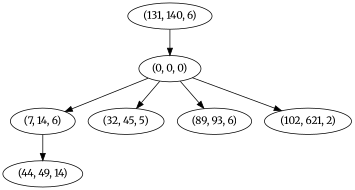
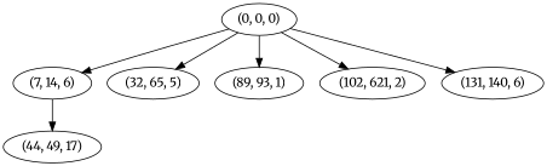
  digraph {
    fontname=Merriweather
    node [fontname=Merriweather]
    edge [fontname=Merriweather]
    "(0, 0, 0)"
    "(7, 14, 6)"
-   "(32, 65, 5)" [label="(32, 45, 5)"]
-   "(89, 93, 6)"
+   "(32, 65, 5)"
+   "(89, 93, 6)" [label="(89, 93, 1)"]
    n5 [label="(102, 621, 2)"]
    "(131, 140, 6)"
-   "(44, 49, 17)" [label="(44, 49, 14)"]
+   "(44, 49, 17)"
    "(0, 0, 0)" -> "(7, 14, 6)"
    "(0, 0, 0)" -> "(32, 65, 5)"
    "(0, 0, 0)" -> "(89, 93, 6)"
    "(0, 0, 0)" -> n5
-   "(131, 140, 6)" -> "(0, 0, 0)"
+   "(0, 0, 0)" -> "(131, 140, 6)"
    "(7, 14, 6)" -> "(44, 49, 17)"
  }
